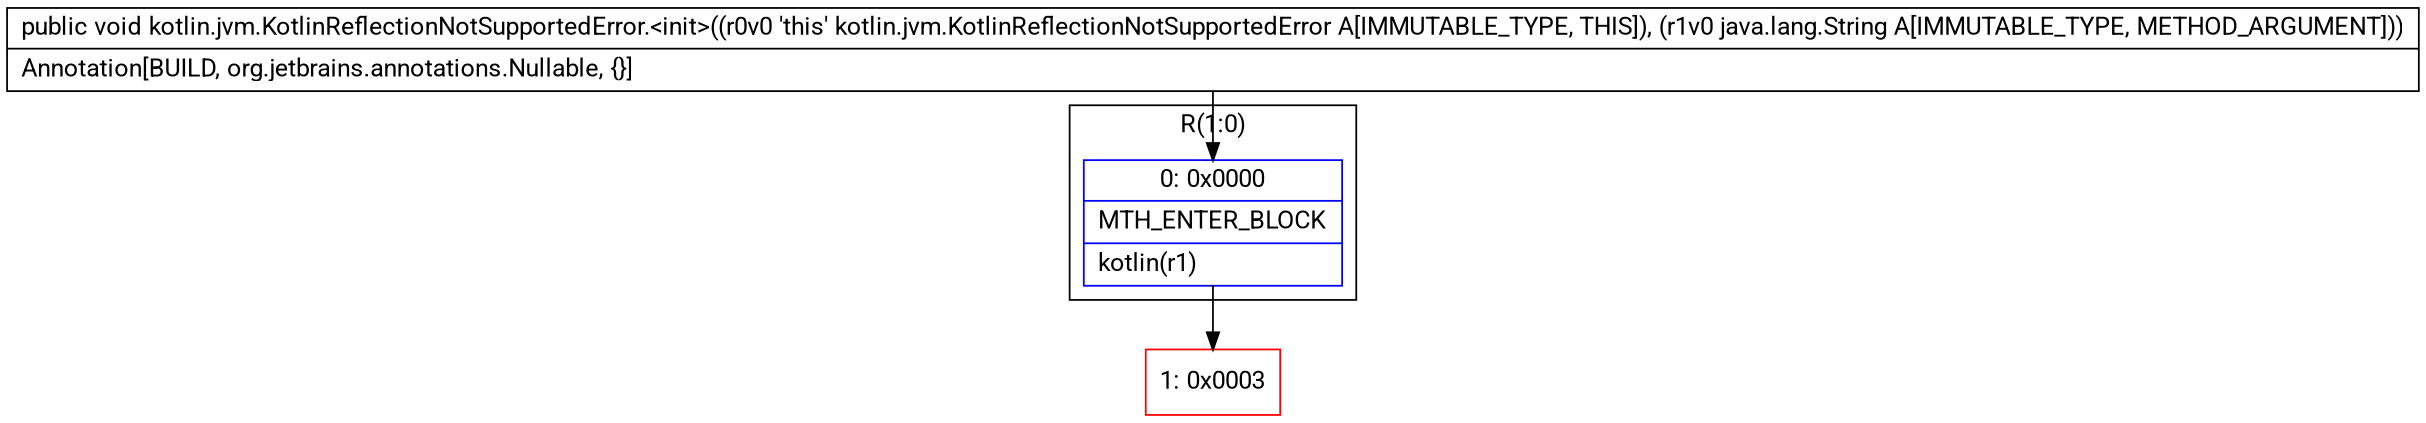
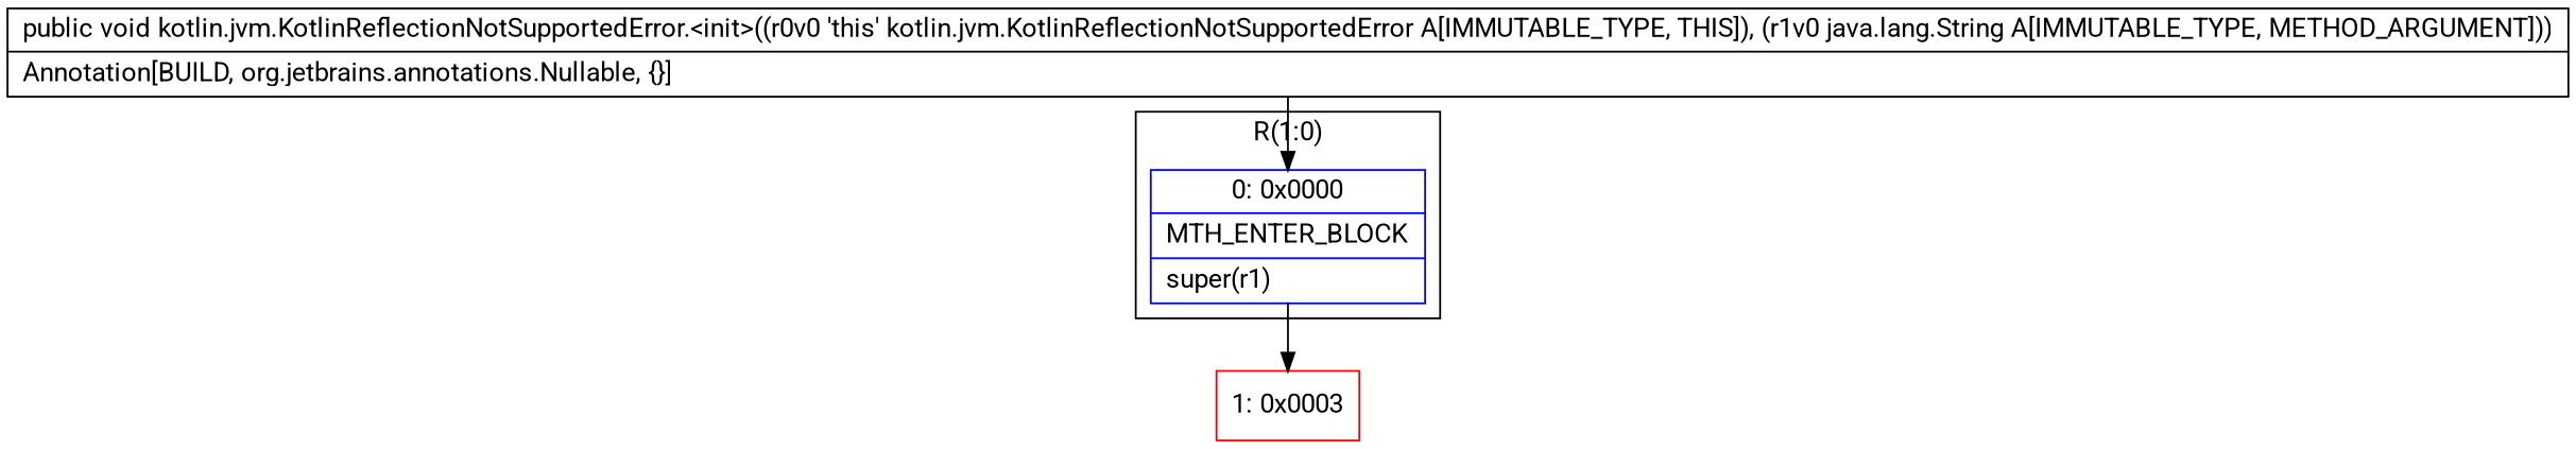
  digraph {
    fontname=Roboto
    node [shape=record fontname=Roboto]
    edge [fontname=Roboto]
-   n1 [color=blue label="{0\:\ 0x0000|MTH_ENTER_BLOCK\l|kotlin(r1)\l}"]
+   n1 [color=blue label="{0\:\ 0x0000|MTH_ENTER_BLOCK\l|super(r1)\l}"]
    n2 [color=red label="{1\:\ 0x0003}"]
    n3 [label="{public void kotlin.jvm.KotlinReflectionNotSupportedError.\<init\>((r0v0 'this' kotlin.jvm.KotlinReflectionNotSupportedError A[IMMUTABLE_TYPE, THIS]), (r1v0 java.lang.String A[IMMUTABLE_TYPE, METHOD_ARGUMENT]))  | Annotation[BUILD, org.jetbrains.annotations.Nullable, \{\}]\l}"]
    subgraph cluster_1 {
      label="R(1:0)"
      n1
    }
    n1 -> n2
    n3 -> n1
  }
